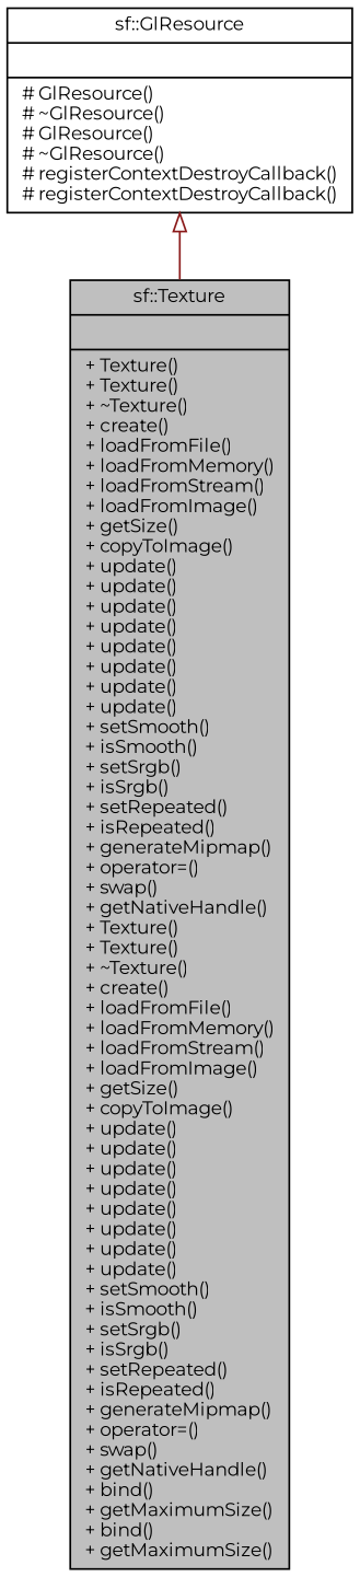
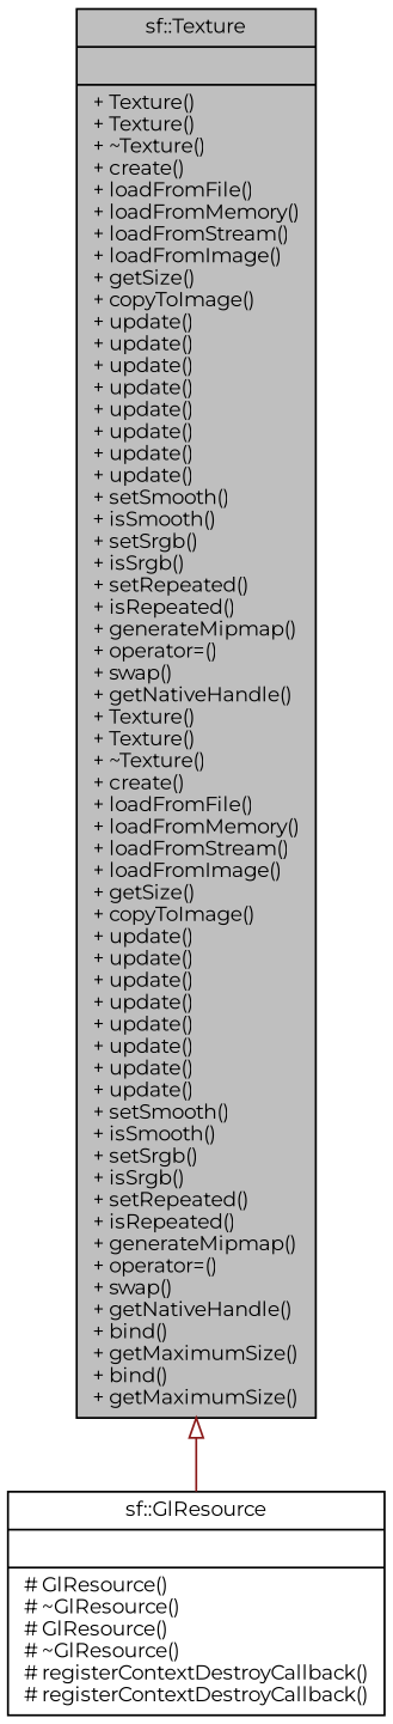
  digraph {
    fontname=Montserrat
    node [color=black fontname=Montserrat fontsize=10 shape=record style=filled]
    n1 [fillcolor=grey75 fontcolor=black height=0.2 label="{sf::Texture\n||+ Texture()\l+ Texture()\l+ ~Texture()\l+ create()\l+ loadFromFile()\l+ loadFromMemory()\l+ loadFromStream()\l+ loadFromImage()\l+ getSize()\l+ copyToImage()\l+ update()\l+ update()\l+ update()\l+ update()\l+ update()\l+ update()\l+ update()\l+ update()\l+ setSmooth()\l+ isSmooth()\l+ setSrgb()\l+ isSrgb()\l+ setRepeated()\l+ isRepeated()\l+ generateMipmap()\l+ operator=()\l+ swap()\l+ getNativeHandle()\l+ Texture()\l+ Texture()\l+ ~Texture()\l+ create()\l+ loadFromFile()\l+ loadFromMemory()\l+ loadFromStream()\l+ loadFromImage()\l+ getSize()\l+ copyToImage()\l+ update()\l+ update()\l+ update()\l+ update()\l+ update()\l+ update()\l+ update()\l+ update()\l+ setSmooth()\l+ isSmooth()\l+ setSrgb()\l+ isSrgb()\l+ setRepeated()\l+ isRepeated()\l+ generateMipmap()\l+ operator=()\l+ swap()\l+ getNativeHandle()\l+ bind()\l+ getMaximumSize()\l+ bind()\l+ getMaximumSize()\l}" width=0.4]
    n2 [fillcolor=white height=0.2 label="{sf::GlResource\n||# GlResource()\l# ~GlResource()\l# GlResource()\l# ~GlResource()\l# registerContextDestroyCallback()\l# registerContextDestroyCallback()\l}" width=0.4]
-   n2 -> n1 [arrowtail=onormal color=firebrick4 dir=back fontname=Montserrat fontsize=10 labelfontname=Helvetica labelfontsize=10 style=solid]
+   n1 -> n2 [arrowtail=onormal color=firebrick4 dir=back fontname=Montserrat fontsize=10 labelfontname=Helvetica labelfontsize=10 style=solid]
  }
